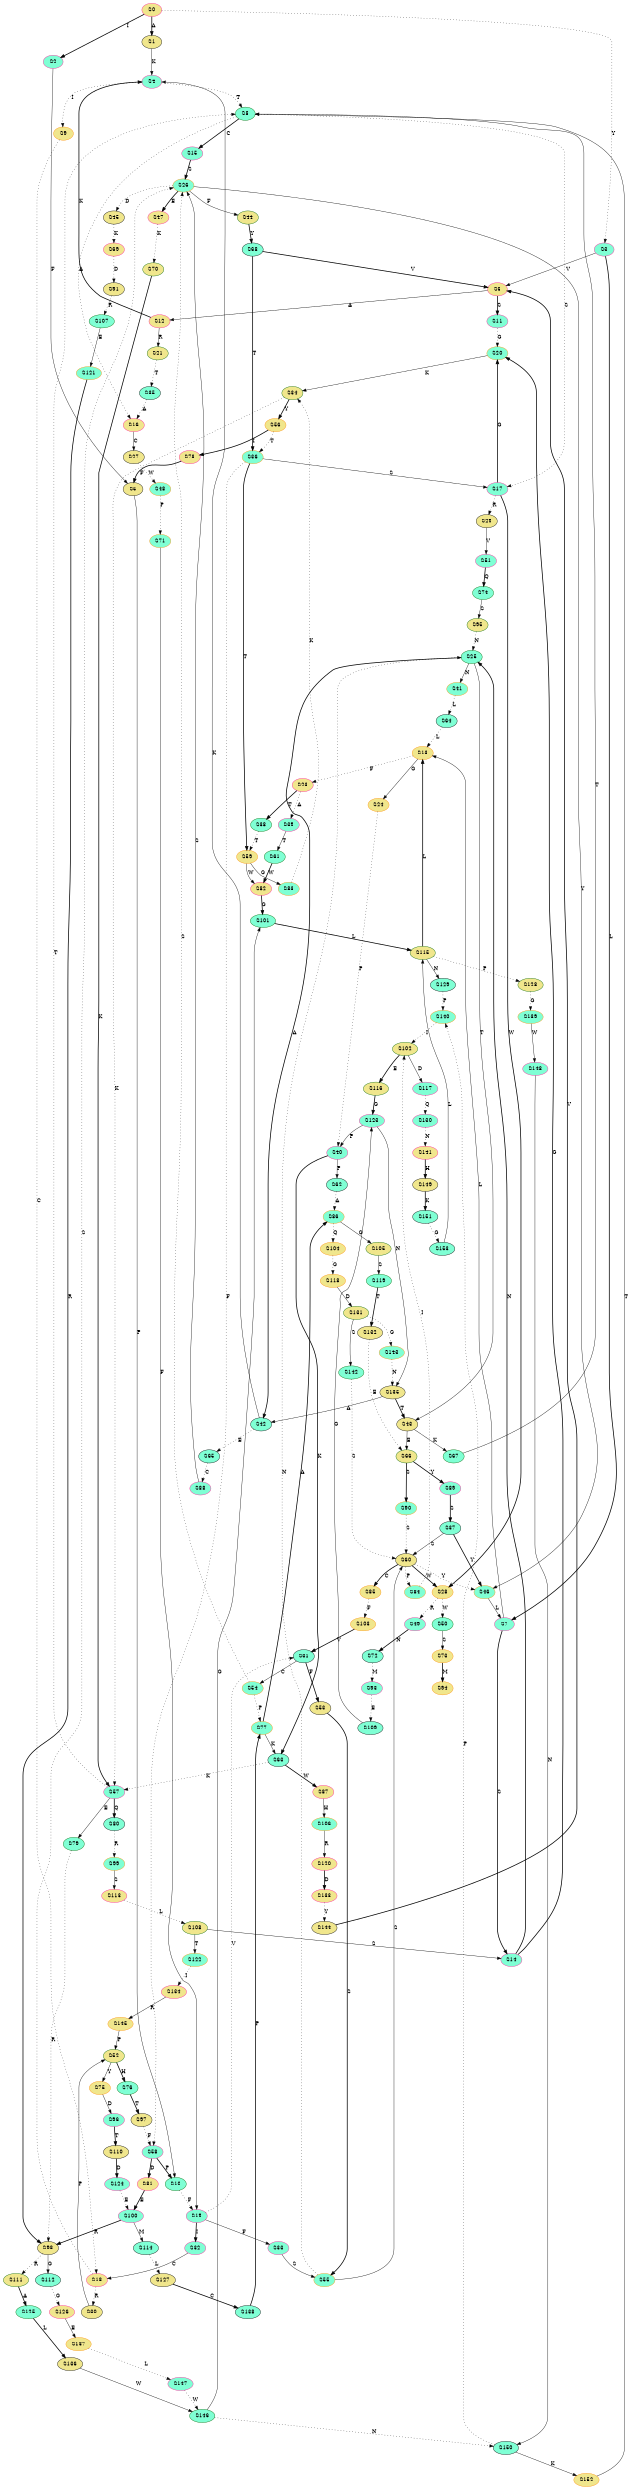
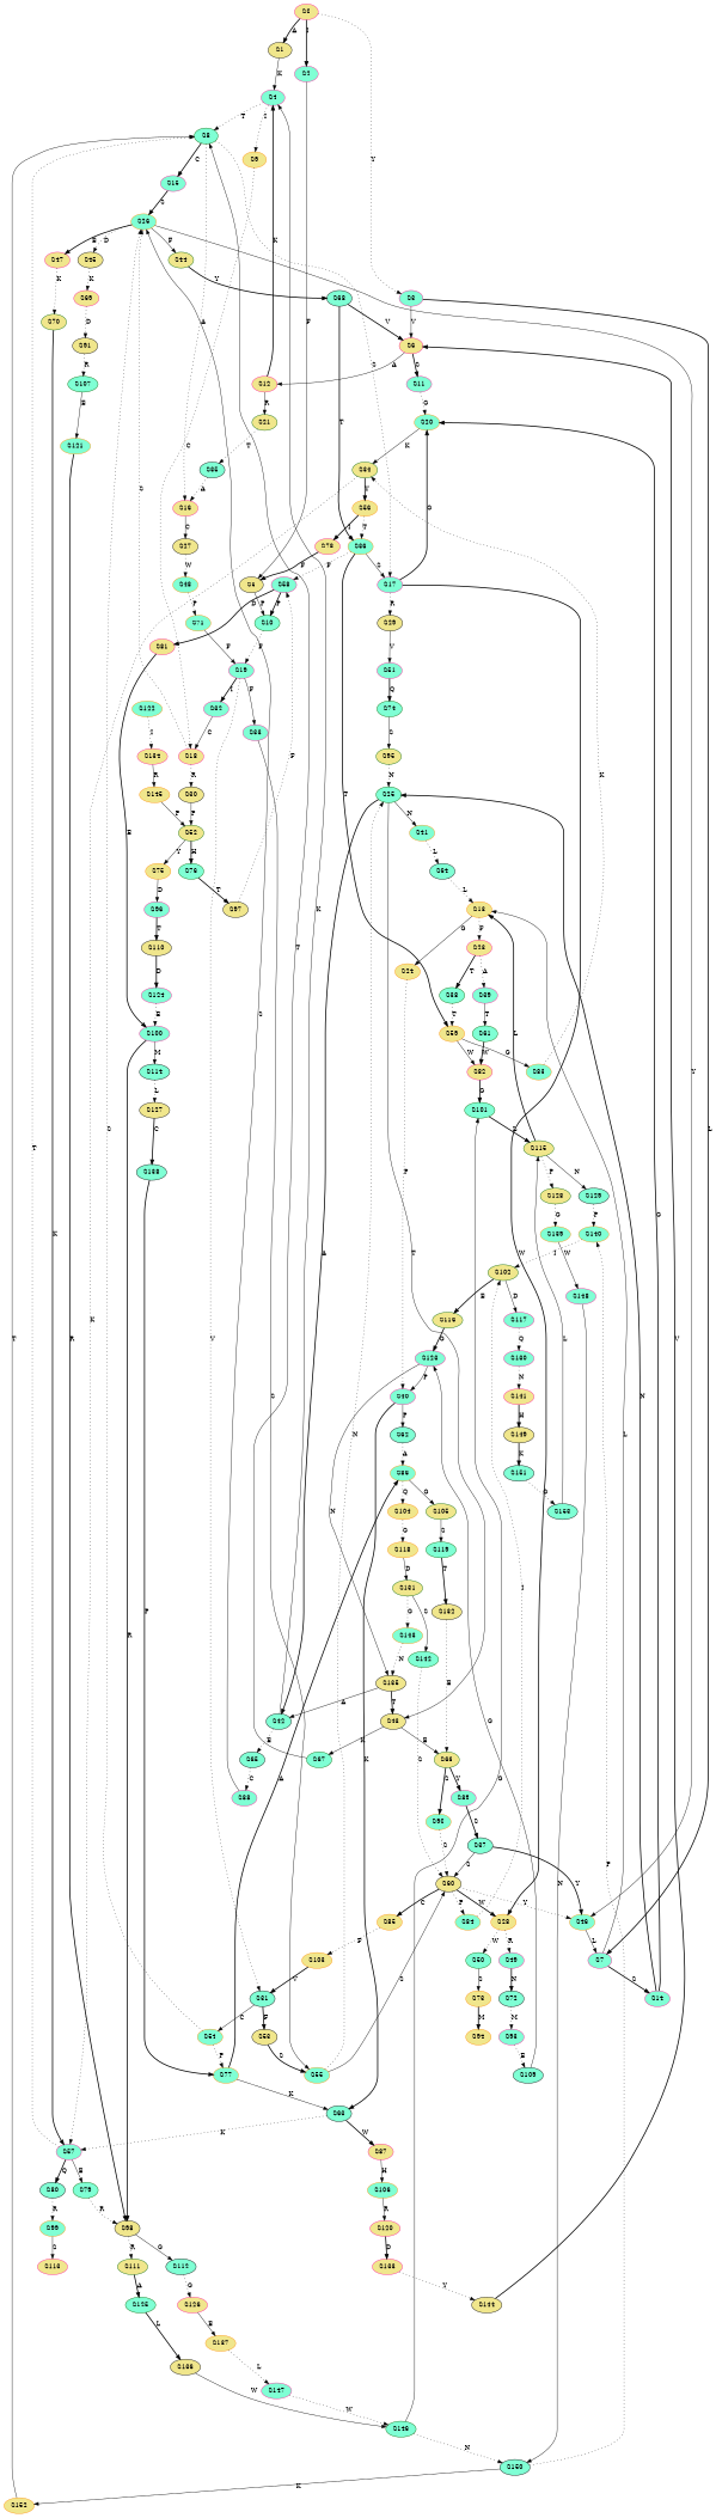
  strict digraph {
    node [color=deeppink fillcolor=aquamarine style=filled]
    edge [style=dotted]
    S0 [fillcolor=khaki]
    S1 [color=black fillcolor=khaki]
    S2
    S3
    S4
    S5 [color=black fillcolor=khaki]
    S6 [fillcolor=khaki]
    S7
    S8 [color=darkgreen]
    S9 [color=darkorange fillcolor=khaki]
    S10 [color=darkgreen]
    S11
    S12 [fillcolor=khaki]
    S13 [color=darkorange fillcolor=khaki]
    S14
    S15
    S16 [fillcolor=khaki]
    S17
    S18 [fillcolor=khaki]
    S19
    S20 [color=darkorange]
    S21 [color=darkgreen fillcolor=khaki]
    S23 [fillcolor=khaki]
    S24 [color=darkorange fillcolor=khaki]
    S25 [color=darkgreen]
    S26 [color=darkorange]
    S27 [color=black fillcolor=khaki]
    S28 [color=darkorange fillcolor=khaki]
    S29 [color=black fillcolor=khaki]
    S30 [color=black fillcolor=khaki]
    S31 [color=black]
    S32
    S33
    S34 [color=darkgreen fillcolor=khaki]
    S35 [color=black]
    S38 [color=darkgreen]
    S39
    S40
    S41 [color=darkorange]
    S42 [color=black]
    S43 [color=black fillcolor=khaki]
    S44 [color=darkgreen fillcolor=khaki]
    S45 [color=black fillcolor=khaki]
    S46 [color=darkorange]
    S47 [fillcolor=khaki]
    S48 [color=darkorange]
    S49
    S50 [color=darkgreen]
    S51
    S52 [color=darkgreen fillcolor=khaki]
    S53 [color=black fillcolor=khaki]
    S54 [color=darkorange]
    S55 [color=darkorange]
    S56 [color=darkorange fillcolor=khaki]
    S57
    S36 [color=darkorange]
    S58
    S59 [color=darkorange fillcolor=khaki]
    S37 [color=black]
    S60 [color=black fillcolor=khaki]
    S61 [color=darkgreen]
    S62 [color=black]
    S63 [color=black]
    S64 [color=black]
    S65 [color=black]
    S66 [color=darkgreen fillcolor=khaki]
    S67 [color=darkgreen]
    S68 [color=black]
    S69 [fillcolor=khaki]
    S70 [color=darkgreen fillcolor=khaki]
    S71 [color=darkorange]
    S72 [color=black]
    S73 [color=darkorange fillcolor=khaki]
    S74 [color=darkgreen]
    S75 [color=darkorange fillcolor=khaki]
    S76 [color=darkgreen]
    S77 [color=darkorange]
    S78 [fillcolor=khaki]
    S79 [color=darkgreen]
    S80 [color=black]
    S81 [fillcolor=khaki]
    S82 [fillcolor=khaki]
    S83 [color=darkorange]
    S84 [color=darkorange]
    S85 [color=darkorange fillcolor=khaki]
    S86 [color=darkorange]
    S87 [fillcolor=khaki]
    S88
    S89
    S90 [color=darkorange]
    S91 [color=black fillcolor=khaki]
    S93
    S94 [color=darkorange fillcolor=khaki]
    S95 [color=darkgreen fillcolor=khaki]
    S96
    S97 [color=black fillcolor=khaki]
    S98 [color=black fillcolor=khaki]
    S99 [color=darkorange]
    S100
    S101 [color=darkgreen]
    S102 [color=darkgreen fillcolor=khaki]
    S103 [color=darkorange fillcolor=khaki]
    S104 [color=darkorange fillcolor=khaki]
    S105 [color=darkgreen fillcolor=khaki]
    S106 [color=darkorange]
    S107 [color=darkgreen]
    S109 [color=black]
    S110 [color=black fillcolor=khaki]
    S111 [color=darkgreen fillcolor=khaki]
    S112 [color=black]
    S113 [fillcolor=khaki]
    S114 [color=black]
    S115 [color=darkgreen fillcolor=khaki]
    S116 [color=darkgreen fillcolor=khaki]
    S117
    S118 [color=darkorange fillcolor=khaki]
    S119 [color=darkgreen]
    S120 [fillcolor=khaki]
    S121 [color=darkorange]
-   S108 [color=darkgreen fillcolor=khaki]
    S122 [color=darkorange]
    S123
    S124
    S125 [color=darkgreen]
    S126 [fillcolor=khaki]
    S127 [color=black fillcolor=khaki]
    S128 [color=darkgreen fillcolor=khaki]
    S129 [color=black]
    S130
    S131 [color=darkgreen fillcolor=khaki]
    S132 [color=black fillcolor=khaki]
    S133 [fillcolor=khaki]
    S134 [fillcolor=khaki]
    S135 [color=black fillcolor=khaki]
    S136 [color=black fillcolor=khaki]
    S137 [color=darkorange fillcolor=khaki]
    S138 [color=black]
    S139 [color=darkorange]
    S140 [color=darkorange]
    S141 [fillcolor=khaki]
    S142 [color=darkgreen]
    S143 [color=darkorange]
    S144 [color=black fillcolor=khaki]
    S145 [color=darkorange fillcolor=khaki]
    S146 [color=darkgreen]
    S147
    S148
    S149 [color=black fillcolor=khaki]
    S150 [color=black]
    S151 [color=black]
    S152 [color=darkorange fillcolor=khaki]
    S153 [color=black]
    S0 -> S1 [label=A style=bold]
    S0 -> S2 [label=I style=bold]
    S0 -> S3 [label=Y]
    S1 -> S4 [label=K style=solid]
    S2 -> S5 [label=F style=solid]
    S3 -> S6 [label=V style=solid]
    S3 -> S7 [label=L style=bold]
    S4 -> S8 [label=T]
    S4 -> S9 [label=I]
    S5 -> S10 [label=P style=solid]
    S6 -> S11 [label=S style=bold]
    S6 -> S12 [label=A style=solid]
    S7 -> S13 [label=L style=solid]
    S7 -> S14 [label=S style=bold]
    S8 -> S15 [label=C style=bold]
    S8 -> S16 [label=A]
    S8 -> S17 [label=S]
    S9 -> S18 [label=C]
    S10 -> S19 [label=F]
    S11 -> S20 [label=G]
    S12 -> S4 [label=K style=bold]
    S12 -> S21 [label=R style=solid]
    S13 -> S23 [label=F]
    S13 -> S24 [label=G style=solid]
    S14 -> S20 [label=G style=bold]
    S14 -> S25 [label=N style=bold]
    S15 -> S26 [label=S style=bold]
    S16 -> S27 [label=C style=solid]
    S17 -> S20 [label=G style=bold]
    S17 -> S28 [label=W style=bold]
    S17 -> S29 [label=R]
    S18 -> S26 [label=S]
    S18 -> S30 [label=R]
    S19 -> S31 [label=V]
    S19 -> S32 [label=I style=bold]
    S19 -> S33 [label=F style=solid]
    S20 -> S34 [label=K style=solid]
    S21 -> S35 [label=T]
    S23 -> S38 [label=T style=bold]
    S23 -> S39 [label=A]
    S24 -> S40 [label=P]
    S25 -> S41 [label=N style=solid]
    S25 -> S42 [label=A style=bold]
    S25 -> S43 [label=T style=solid]
    S26 -> S44 [label=F style=solid]
    S26 -> S45 [label=D]
    S26 -> S46 [label=Y style=solid]
    S26 -> S47 [label=E style=bold]
    S27 -> S48 [label=W]
    S28 -> S49 [label=R]
    S28 -> S50 [label=W]
    S29 -> S51 [label=V style=solid]
    S30 -> S52 [label=P style=solid]
    S31 -> S53 [label=F style=bold]
    S31 -> S54 [label=C style=solid]
    S32 -> S18 [label=C style=solid]
    S33 -> S55 [label=S style=solid]
    S34 -> S56 [label=Y style=bold]
    S34 -> S57 [label=K]
    S35 -> S16 [label=A]
    S38 -> S59 [label=T]
    S39 -> S61 [label=T style=solid]
    S40 -> S62 [label=P style=solid]
    S40 -> S63 [label=K style=bold]
    S41 -> S64 [label=L]
    S42 -> S4 [label=K style=solid]
    S42 -> S65 [label=E]
    S43 -> S66 [label=E style=solid]
    S43 -> S67 [label=K style=solid]
    S44 -> S68 [label=Y style=bold]
    S45 -> S69 [label=K]
    S46 -> S7 [label=L style=solid]
    S47 -> S70 [label=K]
    S48 -> S71 [label=P]
    S49 -> S72 [label=N style=bold]
    S50 -> S73 [label=S style=solid]
    S51 -> S74 [label=Q style=bold]
    S52 -> S75 [label=Y style=solid]
    S52 -> S76 [label=H style=bold]
    S53 -> S55 [label=S style=bold]
    S54 -> S26 [label=S]
    S54 -> S77 [label=P]
    S55 -> S25 [label=N]
    S55 -> S60 [label=S style=solid]
    S56 -> S36 [label=T]
    S56 -> S78 [label=I style=bold]
    S57 -> S8 [label=T]
    S57 -> S79 [label=E style=solid]
    S57 -> S80 [label=Q style=bold]
    S36 -> S17 [label=S style=solid]
    S36 -> S58 [label=F]
    S36 -> S59 [label=T style=bold]
    S58 -> S10 [label=P style=bold]
    S58 -> S81 [label=D style=bold]
    S59 -> S82 [label=W style=solid]
    S59 -> S83 [label=G style=solid]
    S37 -> S46 [label=Y style=bold]
    S37 -> S60 [label=S style=solid]
    S60 -> S28 [label=W style=bold]
    S60 -> S46 [label=Y]
    S60 -> S84 [label=P]
    S60 -> S85 [label=C style=bold]
    S61 -> S82 [label=W style=bold]
    S62 -> S86 [label=A]
    S63 -> S57 [label=K]
    S63 -> S87 [label=W style=bold]
    S64 -> S13 [label=L]
    S65 -> S88 [label=C]
    S66 -> S89 [label=Y style=bold]
    S66 -> S90 [label=S style=bold]
    S67 -> S8 [label=T style=solid]
    S68 -> S6 [label=V style=bold]
    S68 -> S36 [label=T style=bold]
    S69 -> S91 [label=D]
    S70 -> S57 [label=K style=bold]
    S71 -> S19 [label=F style=solid]
    S72 -> S93 [label=M]
    S73 -> S94 [label=M style=bold]
    S74 -> S95 [label=S style=solid]
    S75 -> S96 [label=D style=solid]
    S76 -> S97 [label=T style=bold]
    S77 -> S63 [label=K style=solid]
    S77 -> S86 [label=A style=bold]
    S78 -> S5 [label=F style=bold]
    S79 -> S98 [label=R]
    S80 -> S99 [label=R]
    S81 -> S100 [label=E style=bold]
    S82 -> S101 [label=G style=bold]
    S83 -> S34 [label=K]
    S84 -> S102 [label=I]
    S85 -> S103 [label=F]
    S86 -> S104 [label=Q]
    S86 -> S105 [label=G style=solid]
    S87 -> S106 [label=H style=solid]
    S88 -> S26 [label=S style=solid]
    S89 -> S37 [label=S style=bold]
    S90 -> S60 [label=S]
    S91 -> S107 [label=R]
    S93 -> S109 [label=E]
    S95 -> S25 [label=N]
    S96 -> S110 [label=T style=bold]
    S97 -> S58 [label=F]
    S98 -> S111 [label=R]
    S98 -> S112 [label=G style=solid]
    S99 -> S113 [label=S style=solid]
    S100 -> S98 [label=R style=bold]
    S100 -> S114 [label=M style=solid]
    S101 -> S115 [label=L style=bold]
    S102 -> S116 [label=E style=bold]
    S102 -> S117 [label=D style=solid]
    S103 -> S31 [label=V style=bold]
    S104 -> S118 [label=G]
    S105 -> S119 [label=S style=solid]
    S106 -> S120 [label=R style=solid]
    S107 -> S121 [label=E style=solid]
    S109 -> S123 [label=G style=solid]
    S110 -> S124 [label=D style=bold]
    S111 -> S125 [label=A style=bold]
    S112 -> S126 [label=G]
-   S113 -> S108 [label=L]
    S114 -> S127 [label=L]
    S115 -> S13 [label=L style=bold]
    S115 -> S128 [label=P]
    S115 -> S129 [label=N style=solid]
    S116 -> S123 [label=G style=bold]
    S117 -> S130 [label=Q]
    S118 -> S131 [label=D style=solid]
    S119 -> S132 [label=T style=bold]
    S120 -> S133 [label=D style=bold]
    S121 -> S98 [label=R style=bold]
-   S108 -> S14 [label=S style=solid]
-   S108 -> S122 [label=T style=solid]
    S122 -> S134 [label=I]
    S123 -> S40 [label=P style=solid]
    S123 -> S135 [label=N style=solid]
    S124 -> S100 [label=E]
    S125 -> S136 [label=L style=bold]
    S126 -> S137 [label=E style=solid]
    S127 -> S138 [label=C style=bold]
    S128 -> S139 [label=G]
    S129 -> S140 [label=P]
    S130 -> S141 [label=N]
    S131 -> S142 [label=S style=solid]
    S131 -> S143 [label=G]
    S132 -> S66 [label=E]
    S133 -> S144 [label=Y]
    S134 -> S145 [label=R style=solid]
    S135 -> S42 [label=A style=solid]
    S135 -> S43 [label=T style=bold]
    S136 -> S146 [label=W style=solid]
    S137 -> S147 [label=L]
    S138 -> S77 [label=P style=bold]
    S139 -> S148 [label=W style=solid]
    S140 -> S102 [label=I]
    S141 -> S149 [label=H style=bold]
    S142 -> S60 [label=S]
    S143 -> S135 [label=N]
    S144 -> S6 [label=V style=bold]
    S145 -> S52 [label=P style=solid]
    S146 -> S101 [label=G style=solid]
    S146 -> S150 [label=N]
    S147 -> S146 [label=W]
    S148 -> S150 [label=N style=solid]
    S149 -> S151 [label=K style=bold]
    S150 -> S140 [label=P]
    S150 -> S152 [label=K style=solid]
    S151 -> S153 [label=G]
    S152 -> S8 [label=T style=solid]
    S153 -> S115 [label=L style=solid]
  }
